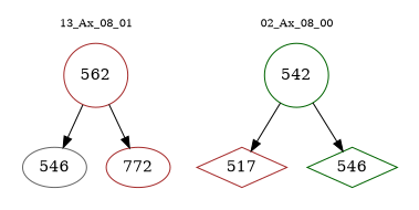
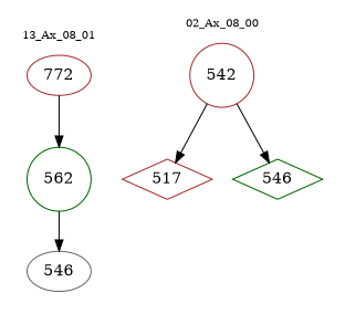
  digraph {
    node [color=brown shape=circle]
    edge [color=black]
-   n1 [label=562]
+   n1 [color=darkgreen label=562]
    n2 [color=gray40 label=546 shape=ellipse]
    n3 [label=772 shape=ellipse]
-   n4 [color=darkgreen label=542]
+   n4 [label=542]
    n5 [label=517 shape=diamond]
    n6 [color=darkgreen label=546 shape=diamond]
    subgraph cluster_1 {
      color=white
      fontsize=10
      label="13_Ax_08_01"
      n1
      n2
      n3
    }
    subgraph cluster_2 {
      color=white
      fontsize=10
      label="02_Ax_08_00"
      n4
      n5
      n6
    }
    n1 -> n2
-   n1 -> n3
+   n3 -> n1
    n4 -> n5
    n4 -> n6
  }
